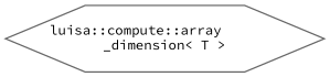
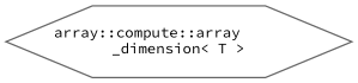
  digraph {
    rankdir=LR
    fontname="Source Code Pro"
-   n1 [color=grey40 fillcolor=white fontname="Source Code Pro" fontsize=10 height=0.2 label="luisa::compute::array\l_dimension\< T \>" shape=hexagon style=filled width=0.4]
+   n1 [color=grey40 fillcolor=white fontname="Source Code Pro" fontsize=10 height=0.2 label="array::compute::array\l_dimension\< T \>" shape=hexagon style=filled width=0.4]
  }
